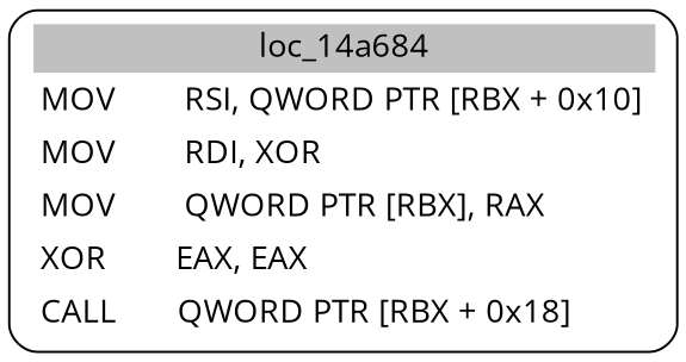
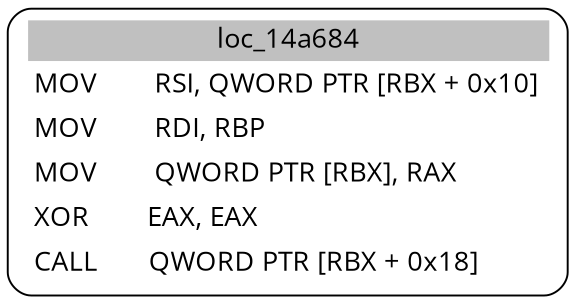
  digraph {
    fontname="Open Sans"
-   n1 [fontname="Open Sans" label=<<table border="0" cellborder="0" cellpadding="3"><tr><td align="center" colspan="2" bgcolor="grey">loc_14a684</td></tr><tr><td align="left">MOV        RSI, QWORD PTR [RBX + 0x10]</td></tr><tr><td align="left">MOV        RDI, XOR</td></tr><tr><td align="left">MOV        QWORD PTR [RBX], RAX</td></tr><tr><td align="left">XOR        EAX, EAX</td></tr><tr><td align="left">CALL       QWORD PTR [RBX + 0x18]</td></tr></table>> shape=Mrecord]
+   n1 [fontname="Open Sans" label=<<table border="0" cellborder="0" cellpadding="3"><tr><td align="center" colspan="2" bgcolor="grey">loc_14a684</td></tr><tr><td align="left">MOV        RSI, QWORD PTR [RBX + 0x10]</td></tr><tr><td align="left">MOV        RDI, RBP</td></tr><tr><td align="left">MOV        QWORD PTR [RBX], RAX</td></tr><tr><td align="left">XOR        EAX, EAX</td></tr><tr><td align="left">CALL       QWORD PTR [RBX + 0x18]</td></tr></table>> shape=Mrecord]
  }
